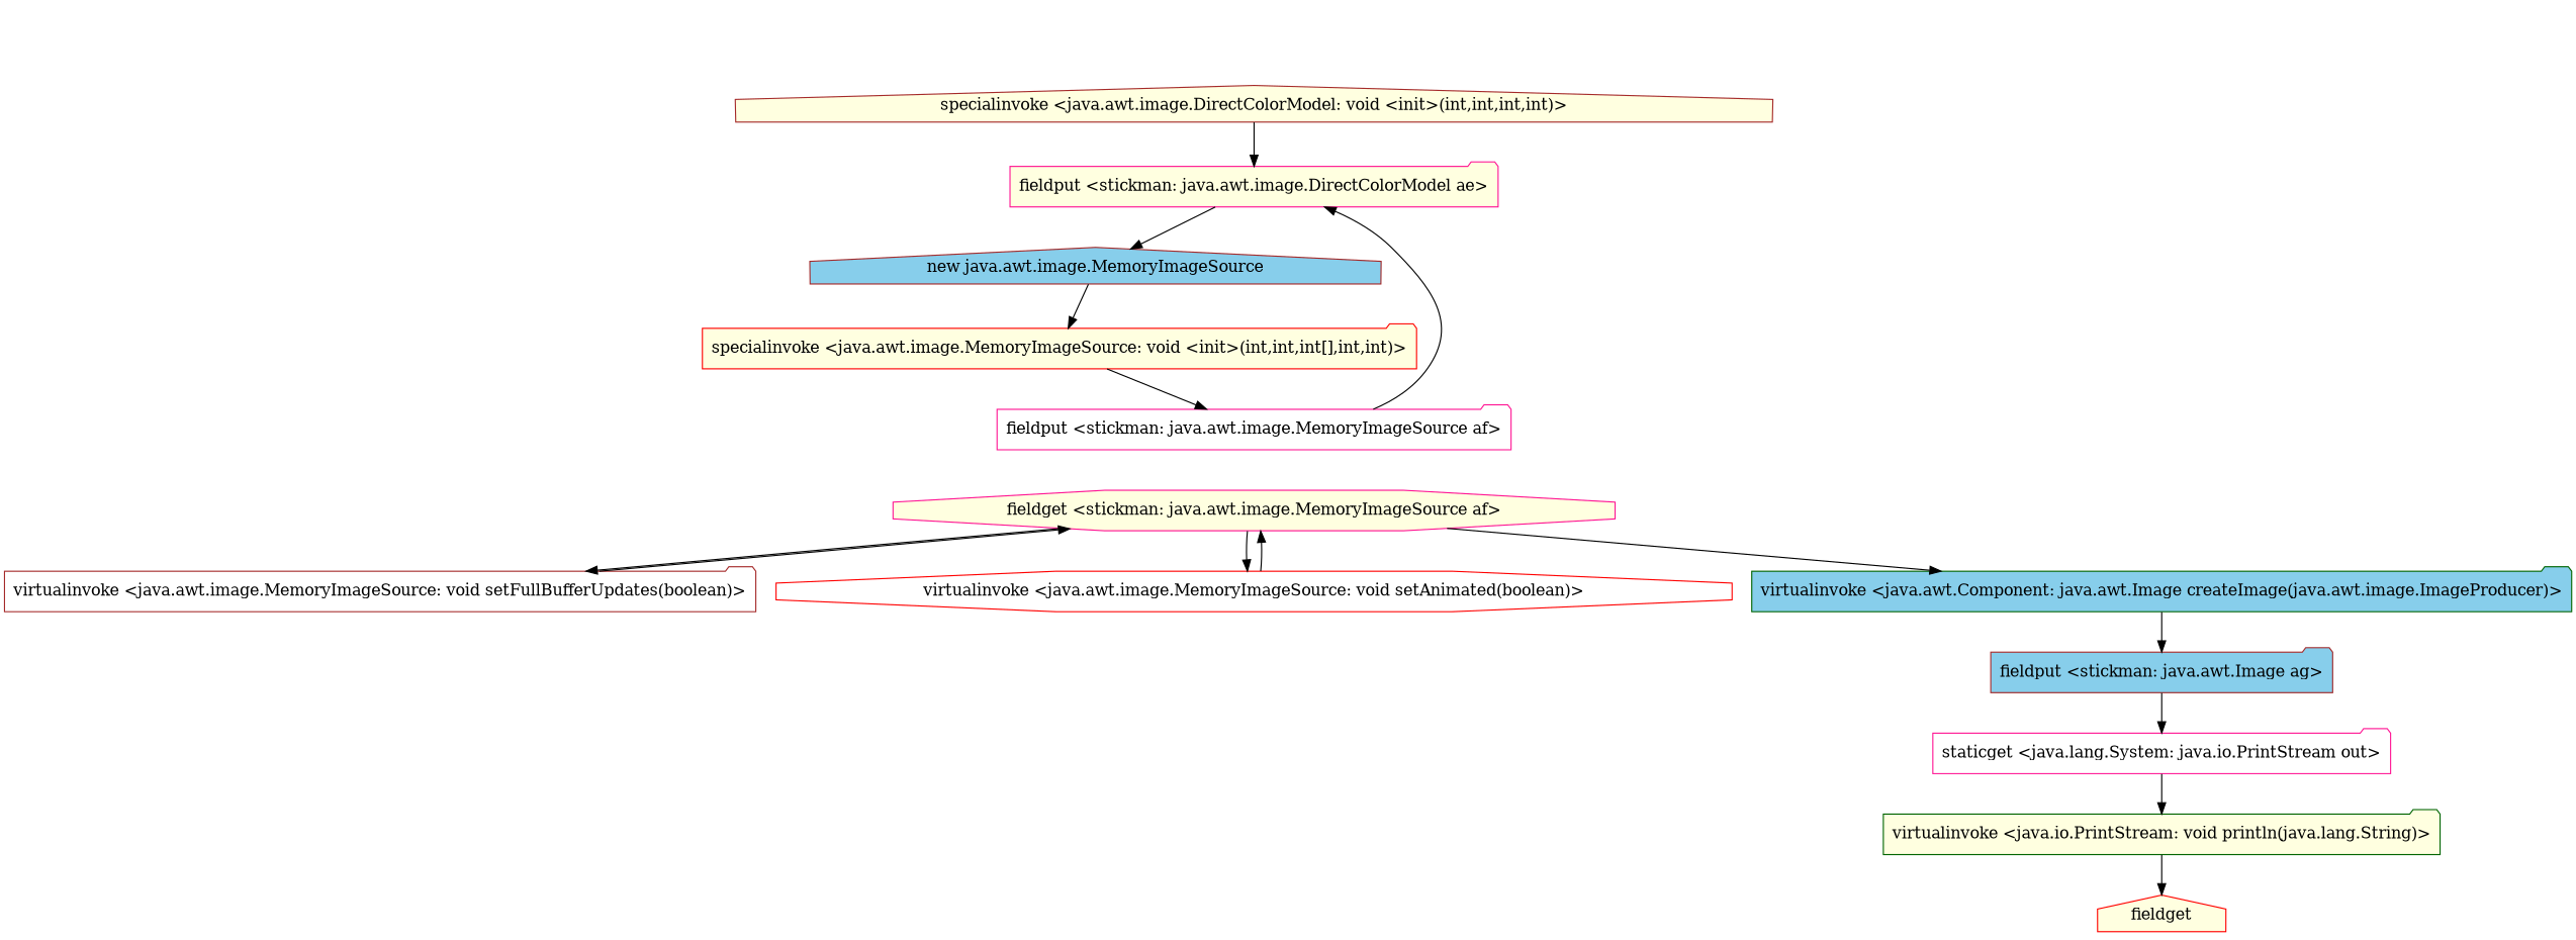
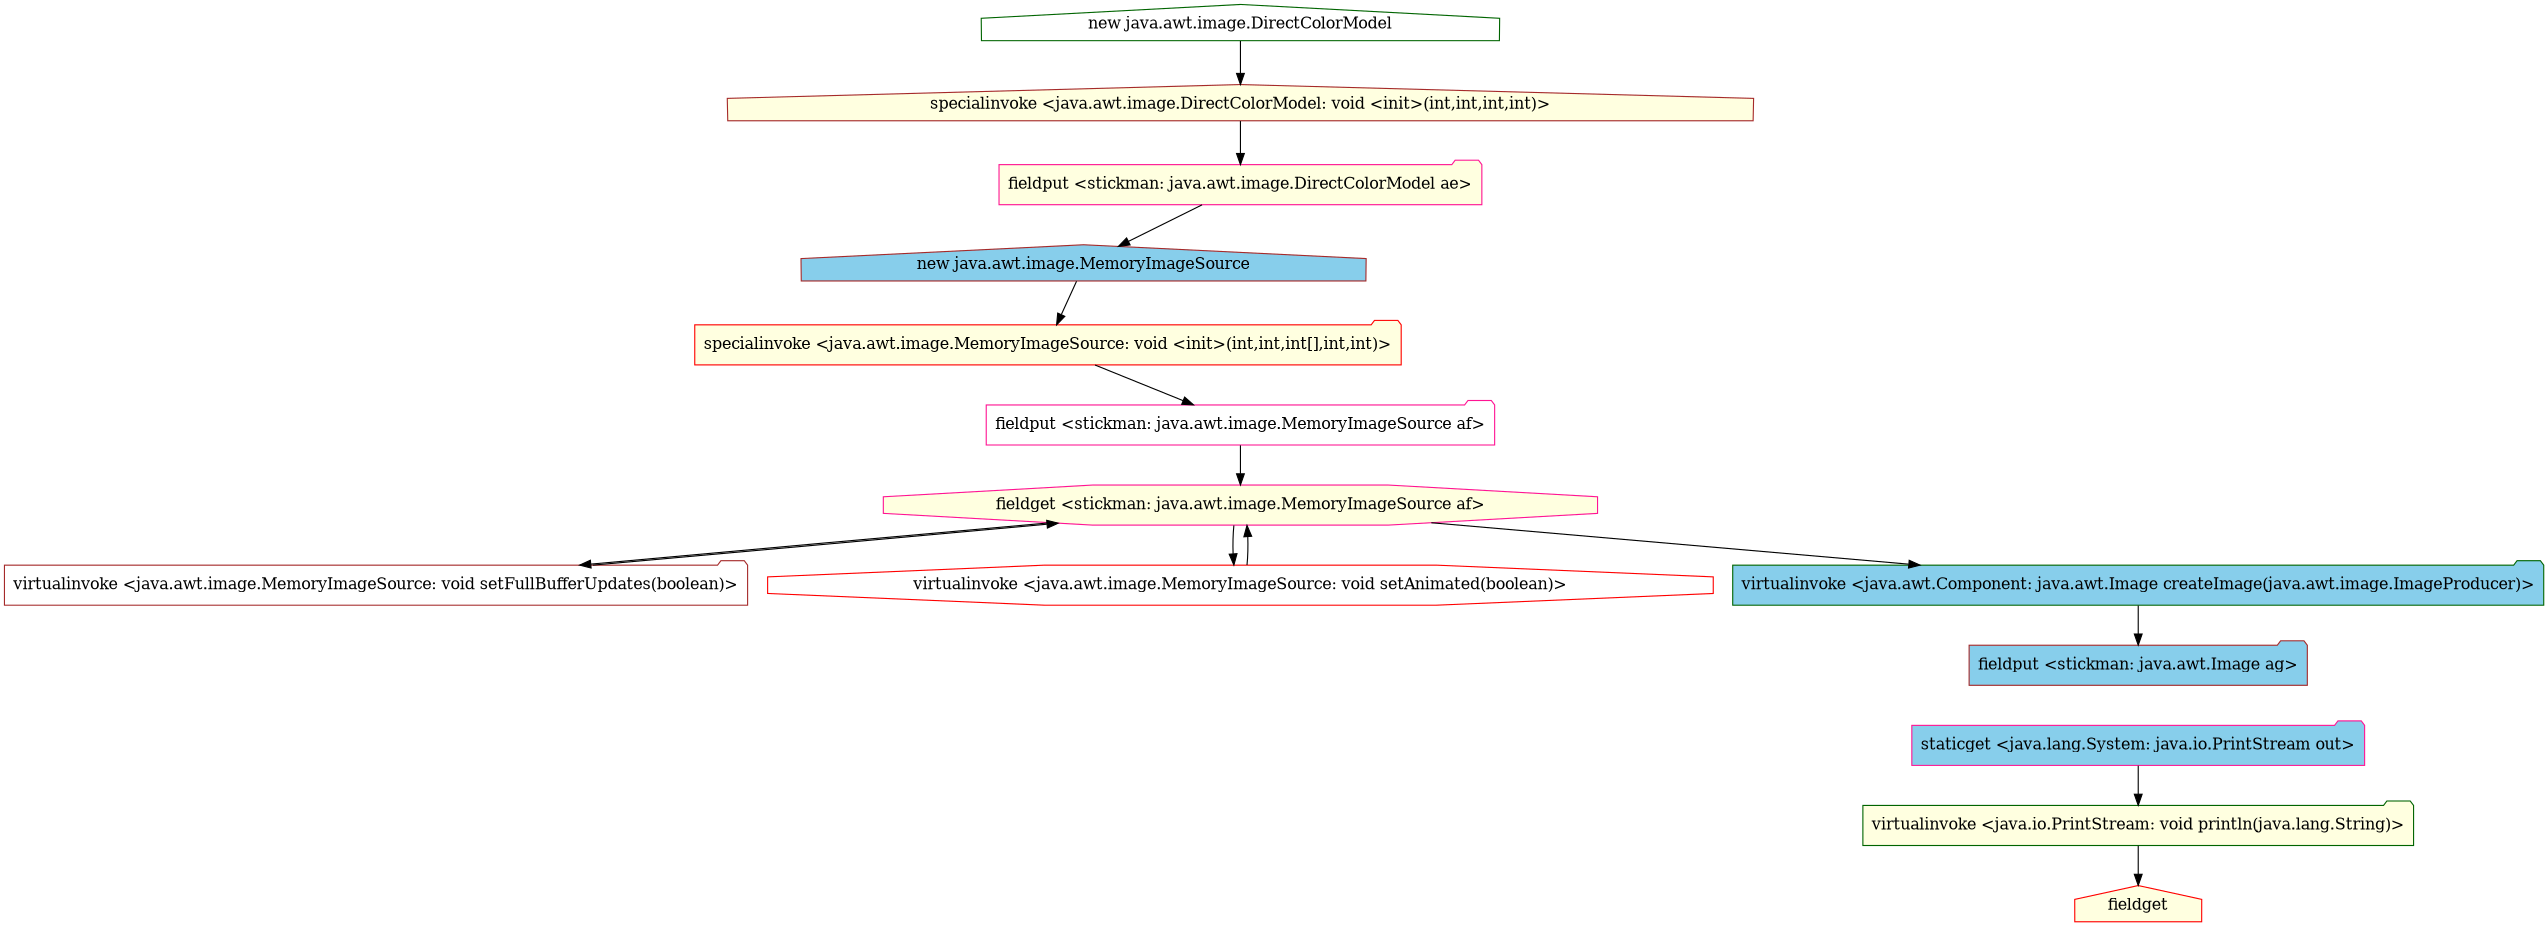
  digraph {
    fontname="DejaVu Serif"
    node [color=brown fillcolor=lightyellow fontname="DejaVu Serif" shape=folder style=filled]
    edge [fontname="DejaVu Serif"]
+   "new java.awt.image.DirectColorModel" [color=darkgreen fillcolor=white shape=house]
    "specialinvoke <java.awt.image.DirectColorModel: void <init>(int,int,int,int)>" [shape=house]
    "fieldput <stickman: java.awt.image.DirectColorModel ae>" [color=deeppink]
    "new java.awt.image.MemoryImageSource" [fillcolor=skyblue shape=house]
    "specialinvoke <java.awt.image.MemoryImageSource: void <init>(int,int,int[],int,int)>" [color=red]
    "fieldput <stickman: java.awt.image.MemoryImageSource af>" [color=deeppink fillcolor=white]
    "fieldget <stickman: java.awt.image.MemoryImageSource af>" [color=deeppink shape=octagon]
    "virtualinvoke <java.awt.image.MemoryImageSource: void setFullBufferUpdates(boolean)>" [fillcolor=white]
    "virtualinvoke <java.awt.image.MemoryImageSource: void setAnimated(boolean)>" [color=red fillcolor=white shape=octagon]
    "virtualinvoke <java.awt.Component: java.awt.Image createImage(java.awt.image.ImageProducer)>" [color=darkgreen fillcolor=skyblue]
    "fieldput <stickman: java.awt.Image ag>" [fillcolor=skyblue]
-   "staticget <java.lang.System: java.io.PrintStream out>" [color=deeppink fillcolor=white]
+   "staticget <java.lang.System: java.io.PrintStream out>" [color=deeppink fillcolor=skyblue]
    "virtualinvoke <java.io.PrintStream: void println(java.lang.String)>" [color=darkgreen]
    n14 [color=red label=fieldget shape=house]
+   "new java.awt.image.DirectColorModel" -> "specialinvoke <java.awt.image.DirectColorModel: void <init>(int,int,int,int)>"
    "specialinvoke <java.awt.image.DirectColorModel: void <init>(int,int,int,int)>" -> "fieldput <stickman: java.awt.image.DirectColorModel ae>"
    "fieldput <stickman: java.awt.image.DirectColorModel ae>" -> "new java.awt.image.MemoryImageSource"
    "new java.awt.image.MemoryImageSource" -> "specialinvoke <java.awt.image.MemoryImageSource: void <init>(int,int,int[],int,int)>"
    "specialinvoke <java.awt.image.MemoryImageSource: void <init>(int,int,int[],int,int)>" -> "fieldput <stickman: java.awt.image.MemoryImageSource af>"
-   "fieldput <stickman: java.awt.image.MemoryImageSource af>" -> "fieldput <stickman: java.awt.image.DirectColorModel ae>"
+   "fieldput <stickman: java.awt.image.MemoryImageSource af>" -> "fieldget <stickman: java.awt.image.MemoryImageSource af>"
    "fieldget <stickman: java.awt.image.MemoryImageSource af>" -> "virtualinvoke <java.awt.image.MemoryImageSource: void setFullBufferUpdates(boolean)>"
    "fieldget <stickman: java.awt.image.MemoryImageSource af>" -> "virtualinvoke <java.awt.image.MemoryImageSource: void setAnimated(boolean)>"
    "fieldget <stickman: java.awt.image.MemoryImageSource af>" -> "virtualinvoke <java.awt.Component: java.awt.Image createImage(java.awt.image.ImageProducer)>"
    "virtualinvoke <java.awt.image.MemoryImageSource: void setFullBufferUpdates(boolean)>" -> "fieldget <stickman: java.awt.image.MemoryImageSource af>"
    "virtualinvoke <java.awt.image.MemoryImageSource: void setAnimated(boolean)>" -> "fieldget <stickman: java.awt.image.MemoryImageSource af>"
    "virtualinvoke <java.awt.Component: java.awt.Image createImage(java.awt.image.ImageProducer)>" -> "fieldput <stickman: java.awt.Image ag>"
-   "fieldput <stickman: java.awt.Image ag>" -> "staticget <java.lang.System: java.io.PrintStream out>"
    "staticget <java.lang.System: java.io.PrintStream out>" -> "virtualinvoke <java.io.PrintStream: void println(java.lang.String)>"
    "virtualinvoke <java.io.PrintStream: void println(java.lang.String)>" -> n14
  }
